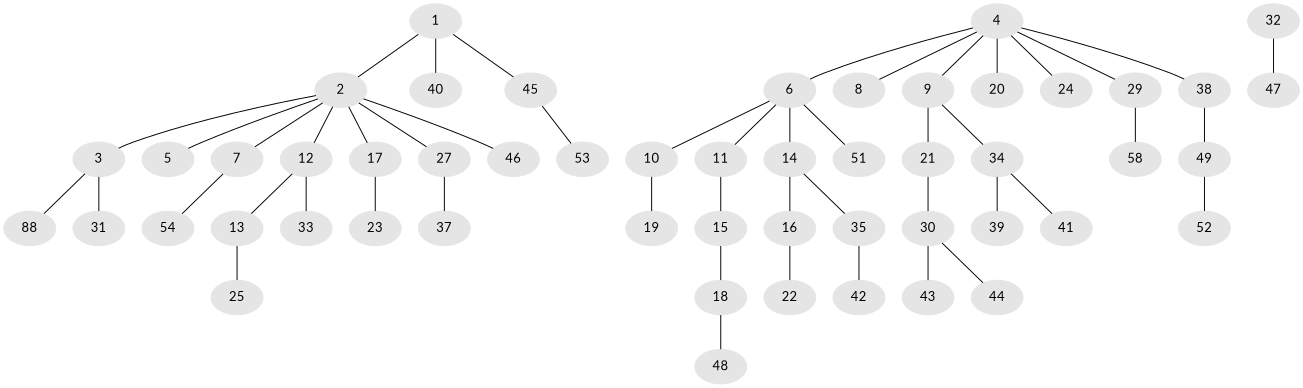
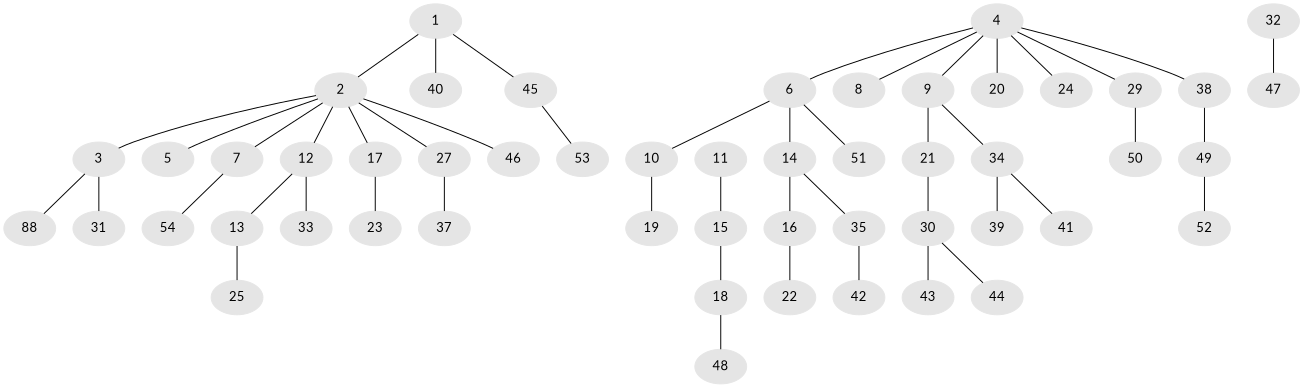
  graph {
    fontname=Lato
    node [color=gray90 fontname=Lato style=filled]
    edge [fontname=Lato]
    1
    2
    40
    45
    3
    5
    7
    12
    17
    27
    46
    53
    n13 [label=88]
    31
    4
    6
    8
    9
    20
    24
    29
    38
    54
    13
    33
    23
    37
    10
    11
    14
    51
    21
    34
-   50 [label=58]
+   50
    49
    19
    15
    16
    35
    30
    39
    41
    18
    25
    22
    42
    48
    43
    44
    32
    47
    52
    1 -- 2
    1 -- 40
    1 -- 45
    2 -- 3
    2 -- 5
    2 -- 7
    2 -- 12
    2 -- 17
    2 -- 27
    2 -- 46
    45 -- 53
    3 -- n13
    3 -- 31
    7 -- 54
    12 -- 13
    12 -- 33
    17 -- 23
    27 -- 37
    4 -- 6
    4 -- 8
    4 -- 9
    4 -- 20
    4 -- 24
    4 -- 29
    4 -- 38
    6 -- 10
-   6 -- 11
    6 -- 14
    6 -- 51
    9 -- 21
    9 -- 34
    29 -- 50
    38 -- 49
    13 -- 25
    10 -- 19
    11 -- 15
    14 -- 16
    14 -- 35
    21 -- 30
    34 -- 39
    34 -- 41
    49 -- 52
    15 -- 18
    16 -- 22
    35 -- 42
    30 -- 43
    30 -- 44
    18 -- 48
    32 -- 47
  }
